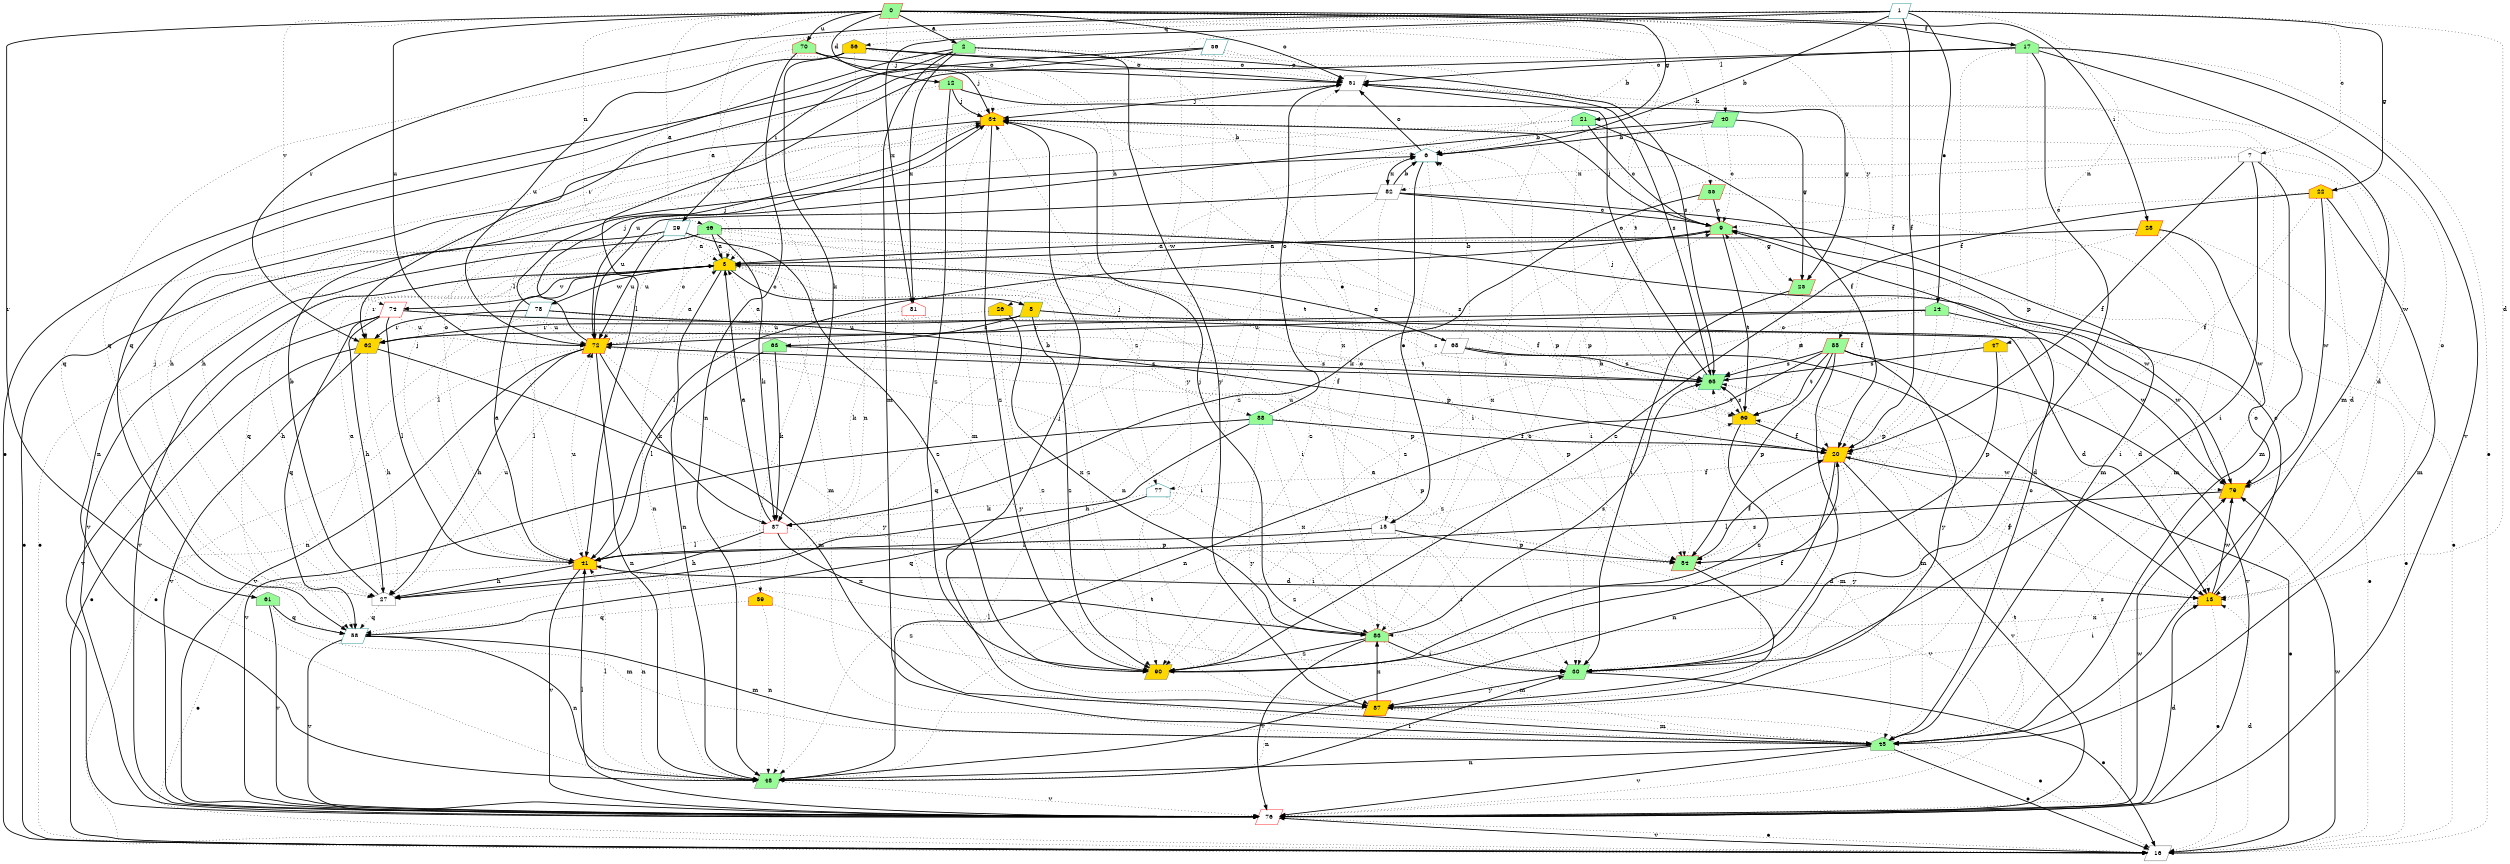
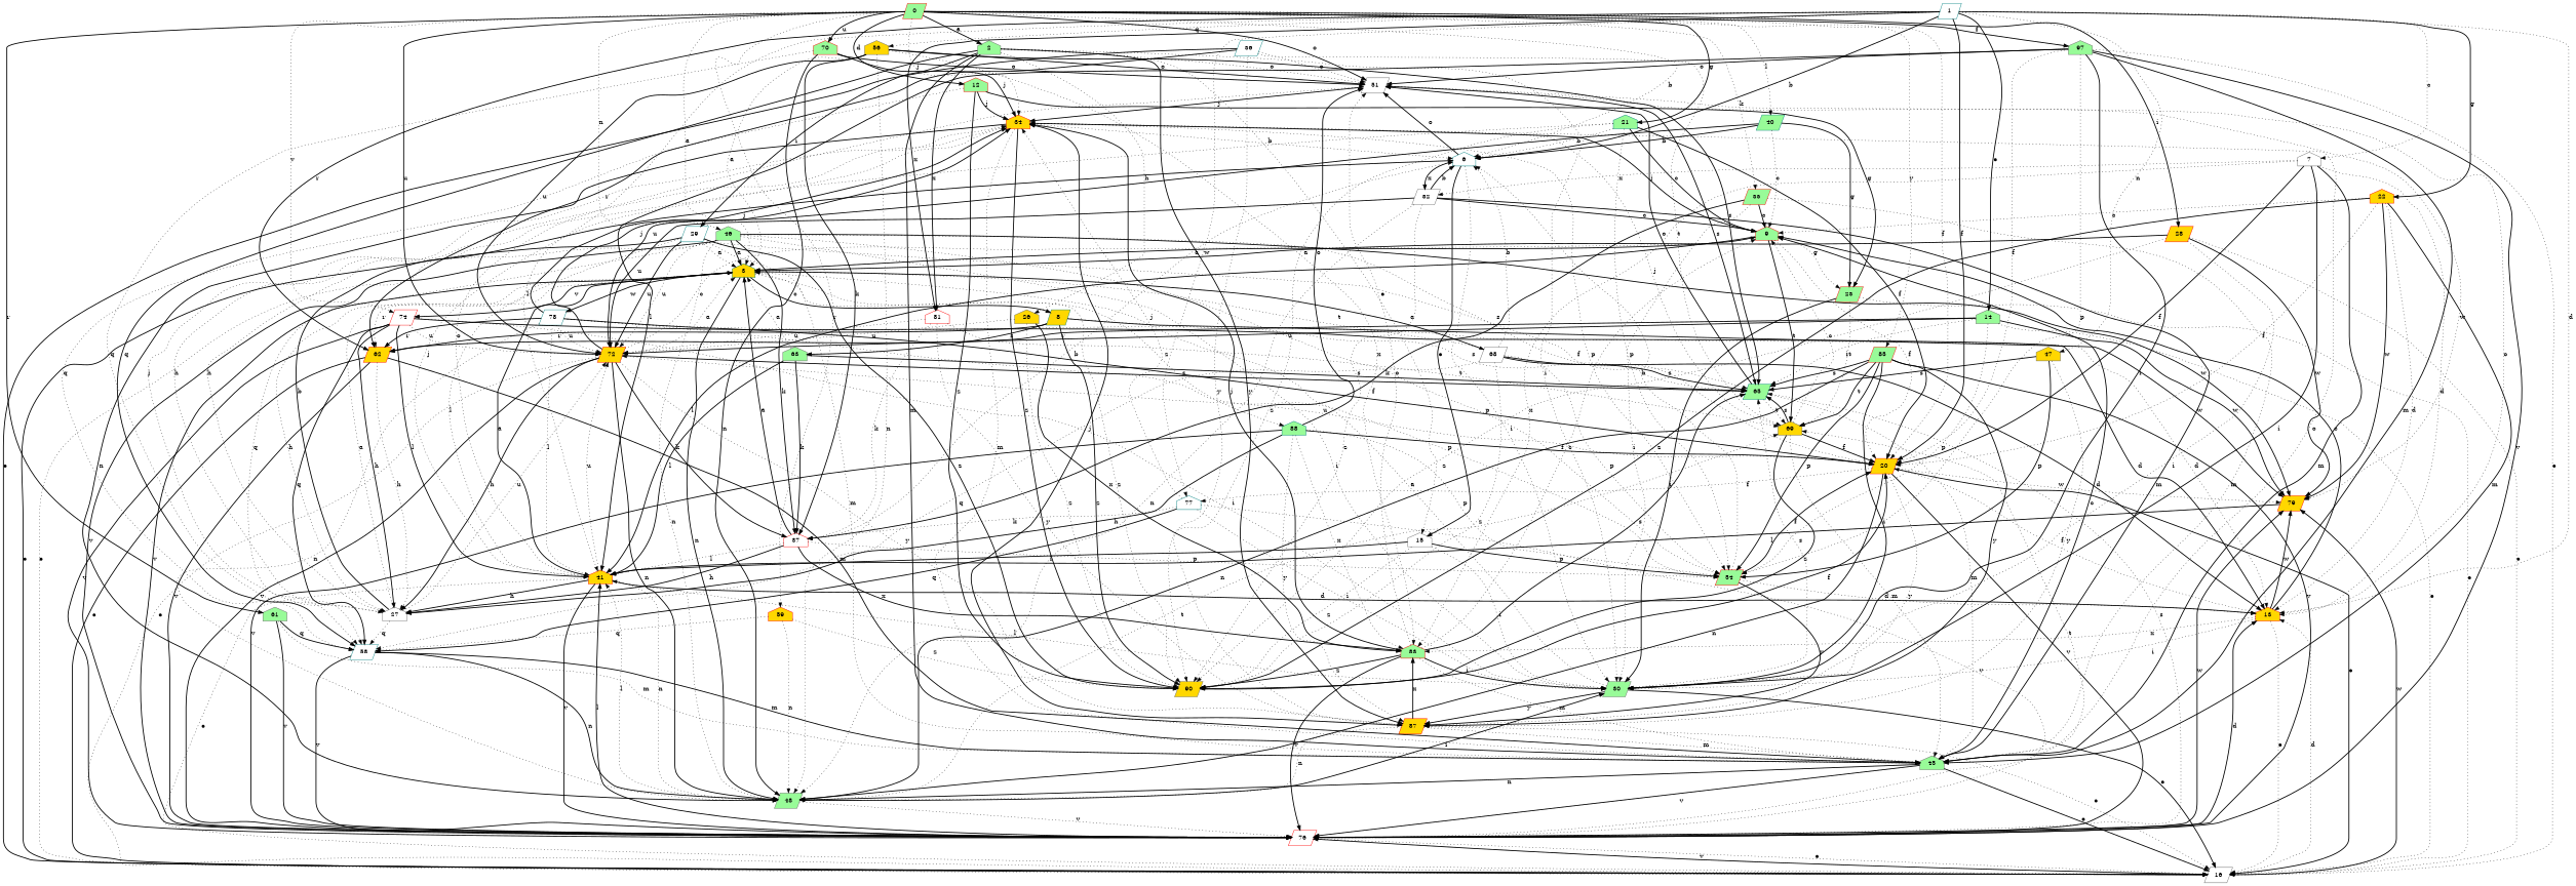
  strict digraph {
    node [color=red fillcolor=palegreen shape=house style=filled]
    edge [style=bold]
    0 [shape=parallelogram]
    2 [color=gray40]
    3 [color=teal fillcolor=gold]
    6 [color=teal fillcolor=white]
    12
-   17 [color=gray40]
+   17 [color=gray40 label=97]
    20 [fillcolor=gold shape=parallelogram]
    21 [color=teal]
    28 [fillcolor=gold shape=parallelogram]
    34 [fillcolor=gold]
    35 [shape=parallelogram]
    40 [color=teal shape=parallelogram]
    46 [color=gray40]
    51 [color=gray40 fillcolor=white shape=parallelogram]
    59 [fillcolor=gold]
    61 [color=gray40]
    70
    72 [fillcolor=gold shape=parallelogram]
    74 [fillcolor=white shape=parallelogram]
    85 [shape=parallelogram]
    81 [fillcolor=white]
    15 [color=gray40 fillcolor=white]
    26 [color=gray40 fillcolor=gold]
    29 [color=teal fillcolor=white shape=parallelogram]
    30 [color=gray40 shape=parallelogram]
    45 [color=gray40]
    58 [color=teal fillcolor=white shape=parallelogram]
    87 [fillcolor=gold shape=parallelogram]
-   62 [color=gray40 fillcolor=gold shape=parallelogram]
+   62 [fillcolor=gold shape=parallelogram]
    8 [color=teal fillcolor=gold shape=parallelogram]
    27 [color=gray40 fillcolor=white]
    48 [color=gray40 shape=parallelogram]
    68 [color=gray40 fillcolor=white shape=parallelogram]
    76 [fillcolor=white shape=parallelogram]
    78 [color=teal fillcolor=white shape=parallelogram]
    88 [color=teal]
    90 [color=gray40 fillcolor=gold shape=parallelogram]
    82 [color=gray40 fillcolor=white shape=parallelogram]
    23 [shape=parallelogram]
    41 [fillcolor=gold]
    16 [color=gray40 fillcolor=white shape=parallelogram]
    54 [shape=parallelogram]
    77 [color=teal fillcolor=white]
    79 [fillcolor=gold shape=parallelogram]
    9
    37 [fillcolor=white]
    65 [color=teal shape=parallelogram]
    13 [fillcolor=gold]
    69 [color=gray40 fillcolor=gold]
    1 [color=teal fillcolor=white shape=parallelogram]
    7 [color=gray40 fillcolor=white]
    14 [color=gray40]
    22 [fillcolor=gold]
    47 [color=gray40 fillcolor=gold]
    56 [color=gray40 fillcolor=gold]
    83
    63 [color=gray40]
    36 [color=teal fillcolor=white shape=parallelogram]
    0 -> 2 [label=a]
    0 -> 3 [label=a style=dotted]
    0 -> 6 [label=b style=dotted]
    0 -> 12 [label=d]
    0 -> 17 [label=f]
    0 -> 20 [label=f style=dotted]
    0 -> 21 [label=g]
    0 -> 28 [label=i]
    0 -> 34 [label=j style=dotted]
    0 -> 35 [label=k style=dotted]
    0 -> 40 [label=l style=dotted]
    0 -> 46 [label=n style=dotted]
    0 -> 51 [label=o]
    0 -> 59 [label=r style=dotted]
    0 -> 61 [label=r]
    0 -> 70 [label=u]
    0 -> 72 [label=u]
    0 -> 74 [label=v style=dotted]
    0 -> 85 [label=y style=dotted]
    2 -> 51 [label=o style=dotted]
    2 -> 81 [label=x]
    2 -> 15 [label=e style=dotted]
    2 -> 26 [label=h style=dotted]
    2 -> 29 [label=i]
    2 -> 30 [label=i style=dotted]
    2 -> 45 [label=m]
    2 -> 58 [label=q]
    2 -> 87 [label=y]
    3 -> 74 [label=v]
    3 -> 62 [label=r style=dotted]
    3 -> 8 [label=c]
    3 -> 27 [label=h style=dotted]
    3 -> 48 [label=n]
    3 -> 68 [label=t style=dotted]
    3 -> 76 [label=v]
    3 -> 78 [label=w]
    3 -> 88 [label=z style=dotted]
    3 -> 90 [label=z style=dotted]
    6 -> 51 [label=o]
    6 -> 15 [label=e]
    6 -> 30 [label=i style=dotted]
    6 -> 82 [label=x]
    12 -> 34 [label=j]
    12 -> 58 [label=q style=dotted]
    12 -> 90 [label=z]
    12 -> 23 [label=g]
    17 -> 20 [label=f style=dotted]
    17 -> 51 [label=o]
    17 -> 30 [label=i]
    17 -> 45 [label=m]
    17 -> 76 [label=v]
    17 -> 41 [label=l]
    17 -> 16 [label=e style=dotted]
    17 -> 54 [label=p style=dotted]
    20 -> 72 [label=u style=dotted]
    20 -> 87 [label=y style=dotted]
    20 -> 48 [label=n]
    20 -> 76 [label=v]
    20 -> 16 [label=e]
    20 -> 77 [label=f style=dotted]
    20 -> 79 [label=w style=dotted]
    21 -> 6 [label=b style=dotted]
    21 -> 20 [label=f]
    21 -> 27 [label=h style=dotted]
    21 -> 90 [label=z style=dotted]
    21 -> 54 [label=p style=dotted]
    21 -> 9 [label=c]
    28 -> 3 [label=a]
    28 -> 30 [label=i style=dotted]
    28 -> 90 [label=z style=dotted]
    28 -> 16 [label=e style=dotted]
    28 -> 79 [label=w]
    34 -> 6 [label=b style=dotted]
    34 -> 45 [label=m style=dotted]
    34 -> 27 [label=h style=dotted]
    34 -> 48 [label=n]
    34 -> 90 [label=z]
    34 -> 54 [label=p style=dotted]
    34 -> 79 [label=w style=dotted]
    35 -> 30 [label=i style=dotted]
    35 -> 45 [label=m style=dotted]
    35 -> 9 [label=c]
    35 -> 37 [label=k]
    40 -> 6 [label=b]
    40 -> 72 [label=u]
    40 -> 23 [label=g]
    40 -> 9 [label=c style=dotted]
    46 -> 3 [label=a]
    46 -> 20 [label=f style=dotted]
    46 -> 72 [label=u style=dotted]
    46 -> 30 [label=i style=dotted]
    46 -> 58 [label=q style=dotted]
    46 -> 48 [label=n style=dotted]
    46 -> 76 [label=v]
    46 -> 16 [label=e style=dotted]
    46 -> 54 [label=p style=dotted]
    46 -> 79 [label=w]
    46 -> 37 [label=k]
    51 -> 34 [label=j]
    51 -> 65 [label=s]
    59 -> 58 [label=q style=dotted]
    59 -> 48 [label=n style=dotted]
    59 -> 90 [label=z style=dotted]
    61 -> 45 [label=m style=dotted]
    61 -> 58 [label=q]
    61 -> 76 [label=v]
    70 -> 34 [label=j]
    70 -> 51 [label=o]
    70 -> 58 [label=q style=dotted]
    70 -> 48 [label=n]
    72 -> 3 [label=a style=dotted]
    72 -> 34 [label=j]
    72 -> 87 [label=y style=dotted]
    72 -> 27 [label=h]
    72 -> 48 [label=n]
    72 -> 76 [label=v]
    72 -> 16 [label=e style=dotted]
    72 -> 9 [label=c style=dotted]
    72 -> 37 [label=k]
    72 -> 65 [label=s]
    74 -> 72 [label=u style=dotted]
    74 -> 30 [label=i style=dotted]
    74 -> 58 [label=q]
    74 -> 27 [label=h]
    74 -> 76 [label=v]
    74 -> 41 [label=l]
    74 -> 13 [label=d]
    85 -> 30 [label=i]
    85 -> 87 [label=y]
    85 -> 48 [label=n]
    85 -> 76 [label=v]
    85 -> 54 [label=p]
    85 -> 65 [label=s]
    85 -> 69 [label=t]
    81 -> 72 [label=u style=dotted]
    81 -> 87 [label=y style=dotted]
    81 -> 37 [label=k style=dotted]
    81 -> 69 [label=t style=dotted]
    15 -> 30 [label=i style=dotted]
    15 -> 90 [label=z style=dotted]
    15 -> 41 [label=l]
    15 -> 54 [label=p]
    26 -> 72 [label=u style=dotted]
    26 -> 90 [label=z style=dotted]
    26 -> 83 [label=x]
    29 -> 3 [label=a style=dotted]
    29 -> 72 [label=u]
    29 -> 45 [label=m style=dotted]
    29 -> 90 [label=z]
    29 -> 41 [label=l style=dotted]
    29 -> 16 [label=e]
    29 -> 65 [label=s style=dotted]
    30 -> 3 [label=a style=dotted]
    30 -> 87 [label=y]
    30 -> 41 [label=l style=dotted]
    30 -> 16 [label=e]
    30 -> 65 [label=s style=dotted]
    45 -> 51 [label=o style=dotted]
    45 -> 48 [label=n]
    45 -> 76 [label=v]
    45 -> 16 [label=e]
    45 -> 9 [label=c]
    58 -> 45 [label=m]
    58 -> 48 [label=n]
    58 -> 76 [label=v]
    87 -> 34 [label=j]
    87 -> 45 [label=m style=dotted]
    87 -> 48 [label=n style=dotted]
    87 -> 16 [label=e style=dotted]
    87 -> 83 [label=x]
    62 -> 45 [label=m]
    62 -> 27 [label=h style=dotted]
    62 -> 76 [label=v]
    62 -> 16 [label=e]
    8 -> 62 [label=r]
    8 -> 90 [label=z]
    8 -> 79 [label=w]
    8 -> 65 [label=s style=dotted]
    8 -> 63 [label=s]
    27 -> 3 [label=a style=dotted]
    27 -> 6 [label=b]
    27 -> 34 [label=j style=dotted]
    27 -> 72 [label=u style=dotted]
    27 -> 58 [label=q style=dotted]
    48 -> 30 [label=i]
    48 -> 76 [label=v style=dotted]
    48 -> 41 [label=l style=dotted]
    48 -> 69 [label=t style=dotted]
    68 -> 3 [label=a]
    68 -> 6 [label=b style=dotted]
    68 -> 58 [label=q style=dotted]
    68 -> 90 [label=z style=dotted]
    68 -> 54 [label=p style=dotted]
    68 -> 65 [label=s]
    68 -> 13 [label=d]
    76 -> 41 [label=l]
    76 -> 16 [label=e style=dotted]
    76 -> 79 [label=w]
    76 -> 65 [label=s style=dotted]
    76 -> 13 [label=d]
    76 -> 69 [label=t style=dotted]
    78 -> 20 [label=f]
    78 -> 34 [label=j]
    78 -> 72 [label=u style=dotted]
    78 -> 62 [label=r]
    78 -> 48 [label=n style=dotted]
    78 -> 41 [label=l style=dotted]
    78 -> 54 [label=p style=dotted]
    78 -> 13 [label=d style=dotted]
    88 -> 20 [label=f]
    88 -> 51 [label=o]
    88 -> 87 [label=y style=dotted]
    88 -> 27 [label=h]
    88 -> 76 [label=v]
    88 -> 54 [label=p style=dotted]
    88 -> 83 [label=x style=dotted]
    90 -> 20 [label=f]
    82 -> 6 [label=b]
    82 -> 72 [label=u]
    82 -> 45 [label=m]
    82 -> 48 [label=n style=dotted]
    82 -> 90 [label=z style=dotted]
    82 -> 9 [label=c]
    23 -> 30 [label=i]
    23 -> 16 [label=e style=dotted]
    23 -> 69 [label=t style=dotted]
    41 -> 3 [label=a]
    41 -> 34 [label=j style=dotted]
    41 -> 51 [label=o style=dotted]
    41 -> 72 [label=u style=dotted]
    41 -> 27 [label=h]
    41 -> 48 [label=n style=dotted]
    41 -> 76 [label=v]
    41 -> 16 [label=e style=dotted]
    41 -> 13 [label=d]
    16 -> 76 [label=v]
    16 -> 79 [label=w]
    16 -> 13 [label=d style=dotted]
    54 -> 6 [label=b style=dotted]
    54 -> 20 [label=f]
    54 -> 87 [label=y]
    54 -> 13 [label=d style=dotted]
    77 -> 34 [label=j style=dotted]
    77 -> 30 [label=i style=dotted]
    77 -> 58 [label=q]
    77 -> 76 [label=v style=dotted]
    77 -> 37 [label=k style=dotted]
    79 -> 41 [label=l]
    9 -> 3 [label=a]
    9 -> 20 [label=f style=dotted]
    9 -> 34 [label=j]
    9 -> 23 [label=g style=dotted]
    9 -> 41 [label=l]
    9 -> 69 [label=t]
    37 -> 3 [label=a]
    37 -> 6 [label=b style=dotted]
    37 -> 27 [label=h]
    37 -> 41 [label=l style=dotted]
    37 -> 54 [label=p style=dotted]
    37 -> 83 [label=x]
    65 -> 51 [label=o]
    65 -> 45 [label=m style=dotted]
    65 -> 69 [label=t style=dotted]
    13 -> 20 [label=f style=dotted]
    13 -> 51 [label=o style=dotted]
    13 -> 30 [label=i style=dotted]
    13 -> 16 [label=e style=dotted]
    13 -> 79 [label=w]
    13 -> 9 [label=c]
    13 -> 83 [label=x style=dotted]
    69 -> 20 [label=f]
    69 -> 34 [label=j style=dotted]
    69 -> 45 [label=m style=dotted]
    69 -> 90 [label=z]
    69 -> 9 [label=c style=dotted]
    69 -> 65 [label=s]
    1 -> 6 [label=b]
    1 -> 20 [label=f]
    1 -> 81 [label=x]
    1 -> 62 [label=r]
    1 -> 41 [label=l style=dotted]
    1 -> 77 [label=w style=dotted]
    1 -> 13 [label=d style=dotted]
    1 -> 7 [label=c style=dotted]
    1 -> 14 [label=e]
    1 -> 22 [label=g]
    1 -> 47 [label=n style=dotted]
    1 -> 56 [label=q style=dotted]
    7 -> 20 [label=f]
    7 -> 30 [label=i]
    7 -> 45 [label=m]
    7 -> 82 [label=x style=dotted]
    7 -> 13 [label=d style=dotted]
    7 -> 83 [label=x style=dotted]
    14 -> 72 [label=u]
    14 -> 62 [label=r]
    14 -> 16 [label=e style=dotted]
    14 -> 54 [label=p style=dotted]
    14 -> 79 [label=w]
-   14 -> 65 [label=s style=dotted]
+   14 -> 65 [label=i style=dotted]
    22 -> 20 [label=f style=dotted]
    22 -> 45 [label=m]
    22 -> 90 [label=z]
    22 -> 79 [label=w]
    22 -> 9 [label=c style=dotted]
    22 -> 13 [label=d style=dotted]
    47 -> 87 [label=y style=dotted]
    47 -> 54 [label=p]
    47 -> 65 [label=s]
    56 -> 3 [label=a style=dotted]
    56 -> 51 [label=o]
    56 -> 72 [label=u]
    56 -> 48 [label=n style=dotted]
    56 -> 37 [label=k]
    56 -> 65 [label=s]
    56 -> 83 [label=x style=dotted]
    83 -> 34 [label=j]
    83 -> 51 [label=o style=dotted]
    83 -> 30 [label=i]
    83 -> 45 [label=m style=dotted]
    83 -> 76 [label=v]
    83 -> 90 [label=z]
    83 -> 9 [label=c style=dotted]
    83 -> 65 [label=s]
    63 -> 3 [label=a style=dotted]
    63 -> 41 [label=l]
    63 -> 37 [label=k]
    63 -> 65 [label=s]
    36 -> 51 [label=o style=dotted]
    36 -> 87 [label=y style=dotted]
    36 -> 62 [label=r]
    36 -> 16 [label=e]
    36 -> 69 [label=t style=dotted]
  }
